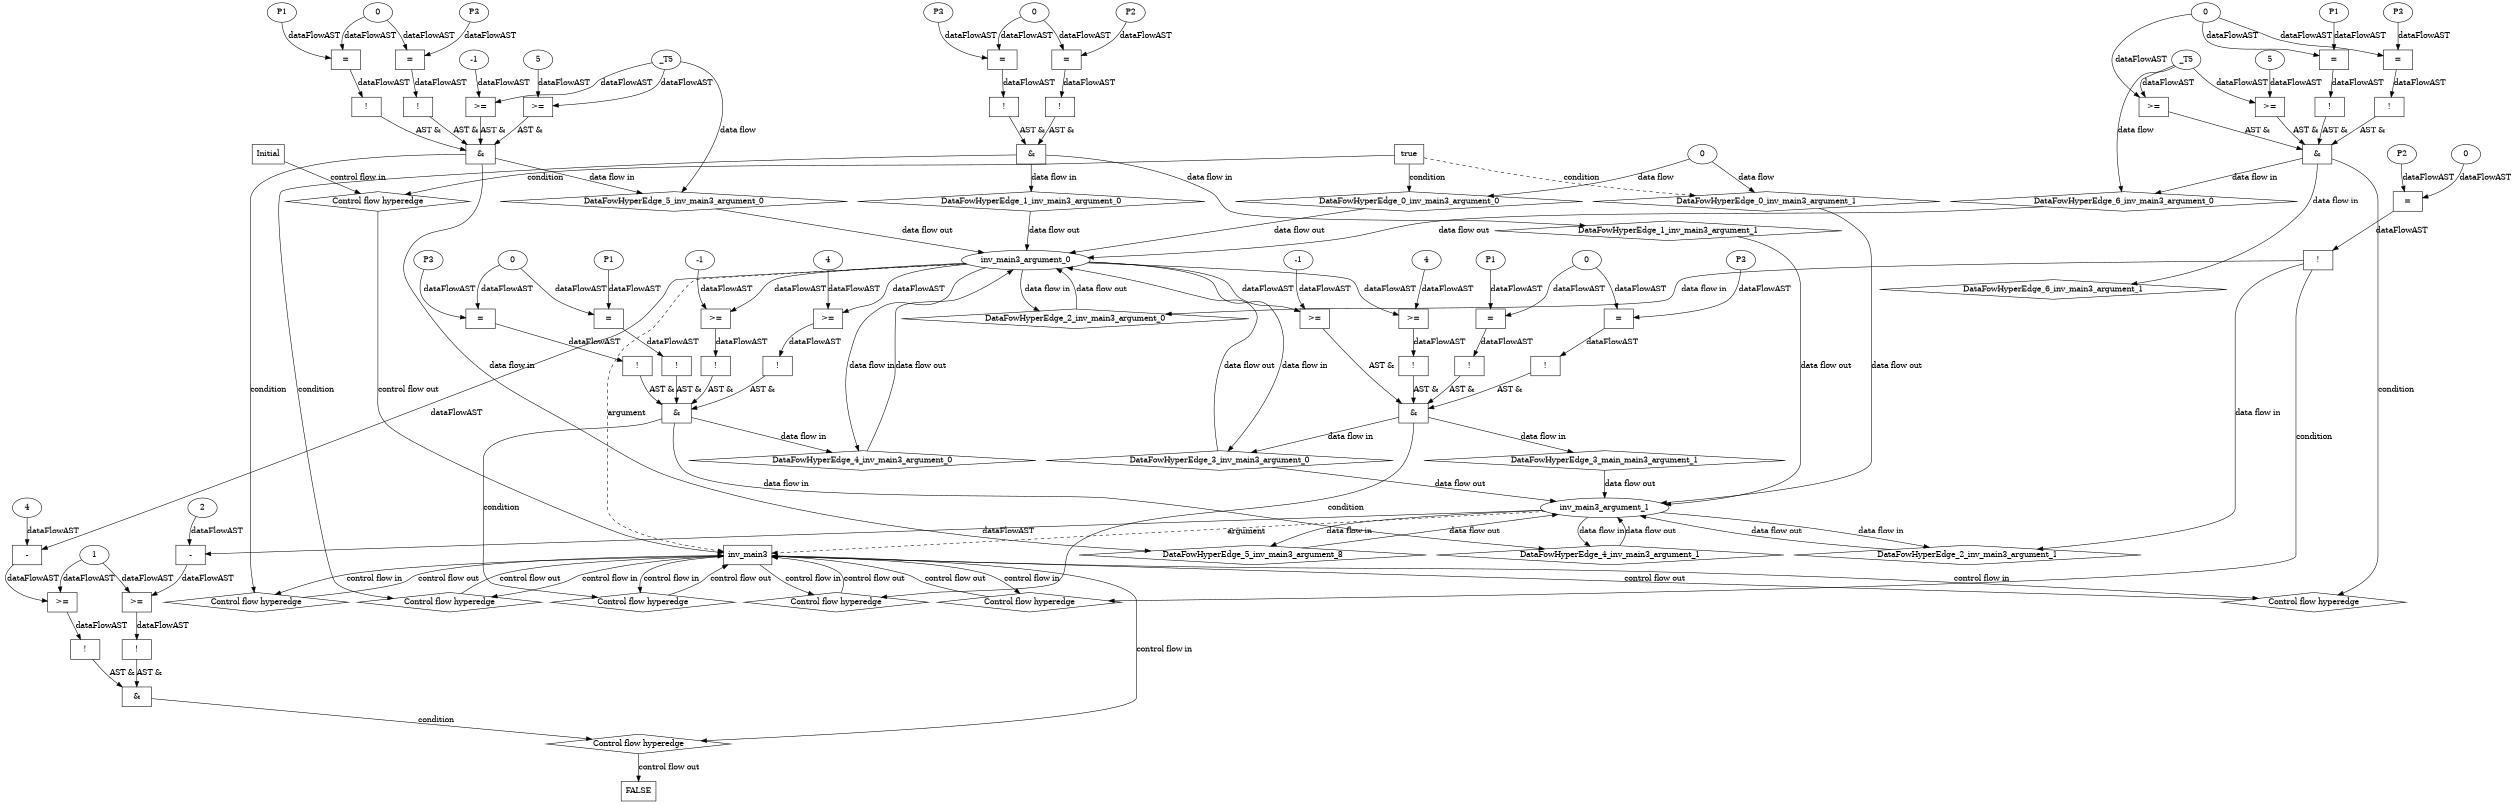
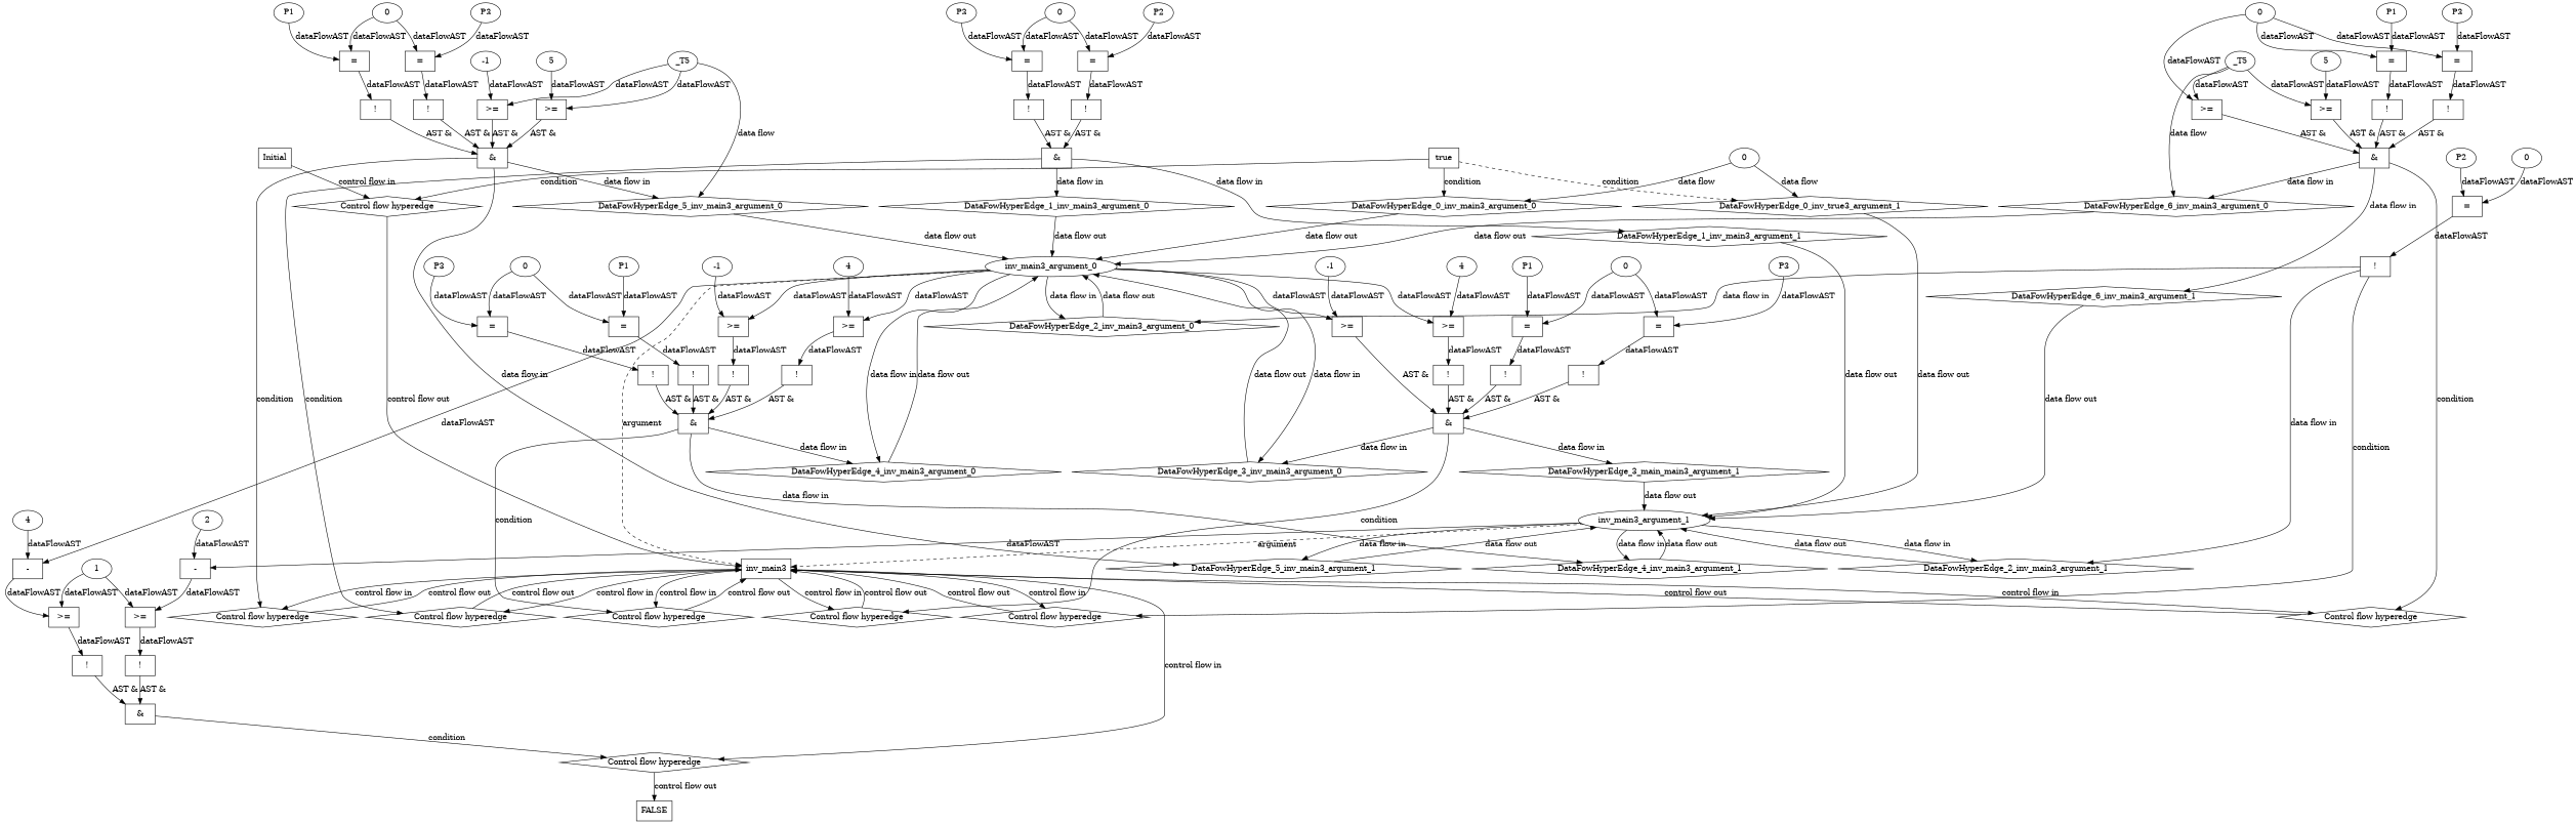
  digraph {
    node [shape=rect]
    n1 [label=inv_main3 nodeName=inv_main3]
    n2 [label="Control flow hyperedge" nodeName=ControlFowHyperEdge_1 shape=diamond]
    n3 [label="Control flow hyperedge" nodeName=ControlFowHyperEdge_2 shape=diamond]
    n4 [label="Control flow hyperedge" nodeName=ControlFowHyperEdge_3 shape=diamond]
    n5 [label="Control flow hyperedge" nodeName=ControlFowHyperEdge_4 shape=diamond]
    n6 [label="Control flow hyperedge" nodeName=ControlFowHyperEdge_5 shape=diamond]
    n7 [label="Control flow hyperedge" nodeName=ControlFowHyperEdge_6 shape=diamond]
    n8 [label="Control flow hyperedge" nodeName=ControlFowHyperEdge_7 shape=diamond]
    n9 [label=FALSE nodeName=FALSE]
    n10 [label=Initial nodeName=Initial]
    n11 [label="Control flow hyperedge" nodeName=ControlFowHyperEdge_0 shape=diamond]
    n12 [label=inv_main3_argument_0 nodeName=argument0 shape=oval]
    n13 [label=">=" nodeName=xxxinv_main3___inv_main3_3xxxguard2_node_1]
    n14 [label=">=" nodeName=xxxinv_main3___inv_main3_3xxxguard3_node_0]
    n15 [label=">=" nodeName=xxxinv_main3___inv_main3_4xxxguard2_node_1]
    n16 [label=">=" nodeName=xxxinv_main3___inv_main3_4xxxguard3_node_1]
    n17 [label="-" nodeName=xxxFALSE___inv_main3_7xxxguard_0_node_2]
    n18 [label=DataFowHyperEdge_2_inv_main3_argument_0 nodeName=DataFowHyperEdge_2_inv_main3_argument_0 shape=diamond]
    n19 [label=DataFowHyperEdge_3_inv_main3_argument_0 nodeName=DataFowHyperEdge_3_inv_main3_argument_0 shape=diamond]
    n20 [label=DataFowHyperEdge_4_inv_main3_argument_0 nodeName=DataFowHyperEdge_4_inv_main3_argument_0 shape=diamond]
    n21 [label="!" nodeName=xxxinv_main3___inv_main3_3xxxguard2_node_0]
    n22 [label="&" nodeName=xxxinv_main3___inv_main3_3xxx_and]
    n23 [label="!" nodeName=xxxinv_main3___inv_main3_4xxxguard2_node_0]
    n24 [label="!" nodeName=xxxinv_main3___inv_main3_4xxxguard3_node_0]
    n25 [label=">=" nodeName=xxxFALSE___inv_main3_7xxxguard_0_node_1]
    n26 [label=inv_main3_argument_1 nodeName=argument1 shape=oval]
    n27 [label="-" nodeName=xxxFALSE___inv_main3_7xxxguard1_node_2]
    n28 [label=DataFowHyperEdge_2_inv_main3_argument_1 nodeName=DataFowHyperEdge_2_inv_main3_argument_1 shape=diamond]
    n29 [label=DataFowHyperEdge_4_inv_main3_argument_1 nodeName=DataFowHyperEdge_4_inv_main3_argument_1 shape=diamond]
-   n30 [label=DataFowHyperEdge_5_inv_main3_argument_8 nodeName=DataFowHyperEdge_5_inv_main3_argument_1 shape=diamond]
+   n30 [label=DataFowHyperEdge_5_inv_main3_argument_1 nodeName=DataFowHyperEdge_5_inv_main3_argument_1 shape=diamond]
    n31 [label=">=" nodeName=xxxFALSE___inv_main3_7xxxguard1_node_1]
    n32 [label=true nodeName=true_0]
    n33 [label=DataFowHyperEdge_0_inv_main3_argument_0 nodeName=DataFowHyperEdge_0_inv_main3_argument_0 shape=diamond]
-   n34 [label=DataFowHyperEdge_0_inv_main3_argument_1 nodeName=DataFowHyperEdge_0_inv_main3_argument_1 shape=diamond]
+   n34 [label=DataFowHyperEdge_0_inv_true3_argument_1 nodeName=DataFowHyperEdge_0_inv_main3_argument_1 shape=diamond]
    n35 [label=0 nodeName=xxxinv_main3___Initial_0xxxdataFlow_0_node_0 shape=""]
    n36 [label="&" nodeName=xxxinv_main3___inv_main3_1xxx_and]
    n37 [label=DataFowHyperEdge_1_inv_main3_argument_0 nodeName=DataFowHyperEdge_1_inv_main3_argument_0 shape=diamond]
    n38 [label=DataFowHyperEdge_1_inv_main3_argument_1 nodeName=DataFowHyperEdge_1_inv_main3_argument_1 shape=diamond]
    n39 [label="!" nodeName=xxxinv_main3___inv_main3_1xxxguard_0_node_0]
    n40 [label="=" nodeName=xxxinv_main3___inv_main3_1xxxguard_0_node_1]
    n41 [label=P2 nodeName=xxxinv_main3___inv_main3_1xxxguard_0_node_2 shape=""]
    n42 [label=0 nodeName=xxxinv_main3___inv_main3_1xxxguard_0_node_3 shape=""]
    n43 [label="=" nodeName=xxxinv_main3___inv_main3_1xxxguard1_node_1]
    n44 [label="!" nodeName=xxxinv_main3___inv_main3_1xxxguard1_node_0]
    n45 [label=P3 nodeName=xxxinv_main3___inv_main3_1xxxguard1_node_2 shape=""]
    n46 [label="!" nodeName=xxxinv_main3___inv_main3_2xxxguard_0_node_0]
    n47 [label="=" nodeName=xxxinv_main3___inv_main3_2xxxguard_0_node_1]
    n48 [label=P2 nodeName=xxxinv_main3___inv_main3_2xxxguard_0_node_2 shape=""]
    n49 [label=0 nodeName=xxxinv_main3___inv_main3_2xxxguard_0_node_3 shape=""]
    n50 [label=DataFowHyperEdge_3_main_main3_argument_1 nodeName=DataFowHyperEdge_3_inv_main3_argument_1 shape=diamond]
    n51 [label="!" nodeName=xxxinv_main3___inv_main3_3xxxguard_0_node_0]
    n52 [label="=" nodeName=xxxinv_main3___inv_main3_3xxxguard_0_node_1]
    n53 [label=P3 nodeName=xxxinv_main3___inv_main3_3xxxguard_0_node_2 shape=""]
    n54 [label=0 nodeName=xxxinv_main3___inv_main3_3xxxguard_0_node_3 shape=""]
    n55 [label="=" nodeName=xxxinv_main3___inv_main3_3xxxguard1_node_1]
    n56 [label="!" nodeName=xxxinv_main3___inv_main3_3xxxguard1_node_0]
    n57 [label=P1 nodeName=xxxinv_main3___inv_main3_3xxxguard1_node_2 shape=""]
    n58 [label=4 nodeName=xxxinv_main3___inv_main3_3xxxguard2_node_3 shape=""]
    n59 [label=-1 nodeName=xxxinv_main3___inv_main3_3xxxguard3_node_1 shape=""]
    n60 [label="&" nodeName=xxxinv_main3___inv_main3_4xxx_and]
    n61 [label="!" nodeName=xxxinv_main3___inv_main3_4xxxguard_0_node_0]
    n62 [label="=" nodeName=xxxinv_main3___inv_main3_4xxxguard_0_node_1]
    n63 [label=P3 nodeName=xxxinv_main3___inv_main3_4xxxguard_0_node_2 shape=""]
    n64 [label=0 nodeName=xxxinv_main3___inv_main3_4xxxguard_0_node_3 shape=""]
    n65 [label="=" nodeName=xxxinv_main3___inv_main3_4xxxguard1_node_1]
    n66 [label="!" nodeName=xxxinv_main3___inv_main3_4xxxguard1_node_0]
    n67 [label=P1 nodeName=xxxinv_main3___inv_main3_4xxxguard1_node_2 shape=""]
    n68 [label=4 nodeName=xxxinv_main3___inv_main3_4xxxguard2_node_3 shape=""]
    n69 [label=-1 nodeName=xxxinv_main3___inv_main3_4xxxguard3_node_2 shape=""]
    n70 [label="&" nodeName=xxxinv_main3___inv_main3_5xxx_and]
    n71 [label=DataFowHyperEdge_5_inv_main3_argument_0 nodeName=DataFowHyperEdge_5_inv_main3_argument_0 shape=diamond]
    n72 [label="!" nodeName=xxxinv_main3___inv_main3_5xxxguard_0_node_0]
    n73 [label="=" nodeName=xxxinv_main3___inv_main3_5xxxguard_0_node_1]
    n74 [label=P3 nodeName=xxxinv_main3___inv_main3_5xxxguard_0_node_2 shape=""]
    n75 [label=0 nodeName=xxxinv_main3___inv_main3_5xxxguard_0_node_3 shape=""]
    n76 [label="=" nodeName=xxxinv_main3___inv_main3_5xxxguard1_node_1]
    n77 [label="!" nodeName=xxxinv_main3___inv_main3_5xxxguard1_node_0]
    n78 [label=P1 nodeName=xxxinv_main3___inv_main3_5xxxguard1_node_2 shape=""]
    n79 [label=">=" nodeName=xxxinv_main3___inv_main3_5xxxguard2_node_0]
    n80 [label=5 nodeName=xxxinv_main3___inv_main3_5xxxguard2_node_2 shape=""]
    n81 [label=_T5 nodeName=xxxinv_main3___inv_main3_5xxxdataFlow_0_node_0 shape=""]
    n82 [label=">=" nodeName=xxxinv_main3___inv_main3_5xxxguard3_node_0]
    n83 [label=-1 nodeName=xxxinv_main3___inv_main3_5xxxguard3_node_1 shape=""]
    n84 [label="&" nodeName=xxxinv_main3___inv_main3_6xxx_and]
    n85 [label=DataFowHyperEdge_6_inv_main3_argument_0 nodeName=DataFowHyperEdge_6_inv_main3_argument_0 shape=diamond]
    n86 [label=DataFowHyperEdge_6_inv_main3_argument_1 nodeName=DataFowHyperEdge_6_inv_main3_argument_1 shape=diamond]
    n87 [label="!" nodeName=xxxinv_main3___inv_main3_6xxxguard_0_node_0]
    n88 [label="=" nodeName=xxxinv_main3___inv_main3_6xxxguard_0_node_1]
    n89 [label=P3 nodeName=xxxinv_main3___inv_main3_6xxxguard_0_node_2 shape=""]
    n90 [label=0 nodeName=xxxinv_main3___inv_main3_6xxxguard_0_node_3 shape=""]
    n91 [label="=" nodeName=xxxinv_main3___inv_main3_6xxxguard1_node_1]
    n92 [label=">=" nodeName=xxxinv_main3___inv_main3_6xxxguard3_node_0]
    n93 [label="!" nodeName=xxxinv_main3___inv_main3_6xxxguard1_node_0]
    n94 [label=P1 nodeName=xxxinv_main3___inv_main3_6xxxguard1_node_2 shape=""]
    n95 [label=">=" nodeName=xxxinv_main3___inv_main3_6xxxguard2_node_0]
    n96 [label=5 nodeName=xxxinv_main3___inv_main3_6xxxguard2_node_2 shape=""]
    n97 [label=_T5 nodeName=xxxinv_main3___inv_main3_6xxxdataFlow_0_node_0 shape=""]
    n98 [label="&" nodeName=xxxFALSE___inv_main3_7xxx_and]
    n99 [label="!" nodeName=xxxFALSE___inv_main3_7xxxguard_0_node_0]
    n100 [label=4 nodeName=xxxFALSE___inv_main3_7xxxguard_0_node_3 shape=""]
    n101 [label=1 nodeName=xxxFALSE___inv_main3_7xxxguard_0_node_5 shape=""]
    n102 [label="!" nodeName=xxxFALSE___inv_main3_7xxxguard1_node_0]
    n103 [label=2 nodeName=xxxFALSE___inv_main3_7xxxguard1_node_4 shape=""]
    n1 -> n2 [label="control flow in"]
    n1 -> n3 [label="control flow in"]
    n1 -> n4 [label="control flow in"]
    n1 -> n5 [label="control flow in"]
    n1 -> n6 [label="control flow in"]
    n1 -> n7 [label="control flow in"]
    n1 -> n8 [label="control flow in"]
    n2 -> n1 [label="control flow out"]
    n3 -> n1 [label="control flow out"]
    n4 -> n1 [label="control flow out"]
    n5 -> n1 [label="control flow out"]
    n6 -> n1 [label="control flow out"]
    n7 -> n1 [label="control flow out"]
    n8 -> n9 [label="control flow out"]
    n10 -> n11 [label="control flow in"]
    n11 -> n1 [label="control flow out"]
    n12 -> n1 [label=argument style=dashed]
    n12 -> n13 [label=dataFlowAST]
    n12 -> n14 [label=dataFlowAST]
    n12 -> n15 [label=dataFlowAST]
    n12 -> n16 [label=dataFlowAST]
    n12 -> n17 [label=dataFlowAST]
    n12 -> n18 [label="data flow in"]
    n12 -> n19 [label="data flow in"]
    n12 -> n20 [label="data flow in"]
    n13 -> n21 [label=dataFlowAST]
    n14 -> n22 [label="AST &"]
    n15 -> n23 [label=dataFlowAST]
    n16 -> n24 [label=dataFlowAST]
    n17 -> n25 [label=dataFlowAST]
    n18 -> n12 [label="data flow out"]
    n19 -> n12 [label="data flow out"]
    n20 -> n12 [label="data flow out"]
    n21 -> n22 [label="AST &"]
    n22 -> n4 [label=condition]
    n22 -> n19 [label="data flow in"]
    n22 -> n50 [label="data flow in"]
    n23 -> n60 [label="AST &"]
    n24 -> n60 [label="AST &"]
    n25 -> n99 [label=dataFlowAST]
    n26 -> n1 [label=argument style=dashed]
    n26 -> n27 [label=dataFlowAST]
    n26 -> n28 [label="data flow in"]
    n26 -> n29 [label="data flow in"]
    n26 -> n30 [label="data flow in"]
    n27 -> n31 [label=dataFlowAST]
    n28 -> n26 [label="data flow out"]
    n29 -> n26 [label="data flow out"]
    n30 -> n26 [label="data flow out"]
    n31 -> n102 [label=dataFlowAST]
    n32 -> n11 [label=condition]
    n32 -> n33 [label=condition]
    n32 -> n34 [label=condition style=dashed]
    n33 -> n12 [label="data flow out"]
    n34 -> n26 [label="data flow out"]
    n35 -> n33 [label="data flow"]
    n35 -> n34 [label="data flow"]
    n36 -> n2 [label=condition]
    n36 -> n37 [label="data flow in"]
    n36 -> n38 [label="data flow in"]
    n37 -> n12 [label="data flow out"]
    n38 -> n26 [label="data flow out"]
    n39 -> n36 [label="AST &"]
    n40 -> n39 [label=dataFlowAST]
    n41 -> n40 [label=dataFlowAST]
    n42 -> n40 [label=dataFlowAST]
    n42 -> n43 [label=dataFlowAST]
    n43 -> n44 [label=dataFlowAST]
    n44 -> n36 [label="AST &"]
    n45 -> n43 [label=dataFlowAST]
    n46 -> n3 [label=condition]
    n46 -> n18 [label="data flow in"]
    n46 -> n28 [label="data flow in"]
    n47 -> n46 [label=dataFlowAST]
    n48 -> n47 [label=dataFlowAST]
    n49 -> n47 [label=dataFlowAST]
    n50 -> n26 [label="data flow out"]
    n51 -> n22 [label="AST &"]
    n52 -> n51 [label=dataFlowAST]
    n53 -> n52 [label=dataFlowAST]
    n54 -> n52 [label=dataFlowAST]
    n54 -> n55 [label=dataFlowAST]
    n55 -> n56 [label=dataFlowAST]
    n56 -> n22 [label="AST &"]
    n57 -> n55 [label=dataFlowAST]
    n58 -> n13 [label=dataFlowAST]
    n59 -> n14 [label=dataFlowAST]
    n60 -> n5 [label=condition]
    n60 -> n20 [label="data flow in"]
    n60 -> n29 [label="data flow in"]
    n61 -> n60 [label="AST &"]
    n62 -> n61 [label=dataFlowAST]
    n63 -> n62 [label=dataFlowAST]
    n64 -> n62 [label=dataFlowAST]
    n64 -> n65 [label=dataFlowAST]
    n65 -> n66 [label=dataFlowAST]
    n66 -> n60 [label="AST &"]
    n67 -> n65 [label=dataFlowAST]
    n68 -> n15 [label=dataFlowAST]
    n69 -> n16 [label=dataFlowAST]
    n70 -> n6 [label=condition]
    n70 -> n30 [label="data flow in"]
    n70 -> n71 [label="data flow in"]
    n71 -> n12 [label="data flow out"]
    n72 -> n70 [label="AST &"]
    n73 -> n72 [label=dataFlowAST]
    n74 -> n73 [label=dataFlowAST]
    n75 -> n73 [label=dataFlowAST]
    n75 -> n76 [label=dataFlowAST]
    n76 -> n77 [label=dataFlowAST]
    n77 -> n70 [label="AST &"]
    n78 -> n76 [label=dataFlowAST]
    n79 -> n70 [label="AST &"]
    n80 -> n79 [label=dataFlowAST]
    n81 -> n71 [label="data flow"]
    n81 -> n79 [label=dataFlowAST]
    n81 -> n82 [label=dataFlowAST]
    n82 -> n70 [label="AST &"]
    n83 -> n82 [label=dataFlowAST]
    n84 -> n7 [label=condition]
    n84 -> n85 [label="data flow in"]
    n84 -> n86 [label="data flow in"]
    n85 -> n12 [label="data flow out"]
-   n19 -> n26 [label="data flow out"]
+   n86 -> n26 [label="data flow out"]
    n87 -> n84 [label="AST &"]
    n88 -> n87 [label=dataFlowAST]
    n89 -> n88 [label=dataFlowAST]
    n90 -> n88 [label=dataFlowAST]
    n90 -> n91 [label=dataFlowAST]
    n90 -> n92 [label=dataFlowAST]
    n91 -> n93 [label=dataFlowAST]
    n92 -> n84 [label="AST &"]
    n93 -> n84 [label="AST &"]
    n94 -> n91 [label=dataFlowAST]
    n95 -> n84 [label="AST &"]
    n96 -> n95 [label=dataFlowAST]
    n97 -> n85 [label="data flow"]
    n97 -> n92 [label=dataFlowAST]
    n97 -> n95 [label=dataFlowAST]
    n98 -> n8 [label=condition]
    n99 -> n98 [label="AST &"]
    n100 -> n17 [label=dataFlowAST]
    n101 -> n25 [label=dataFlowAST]
    n101 -> n31 [label=dataFlowAST]
    n102 -> n98 [label="AST &"]
    n103 -> n27 [label=dataFlowAST]
  }
